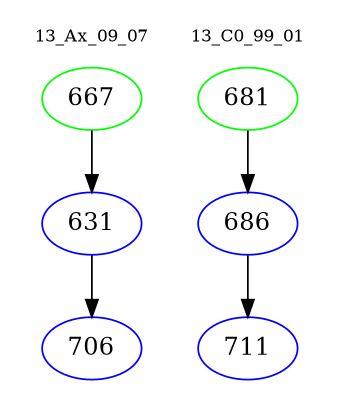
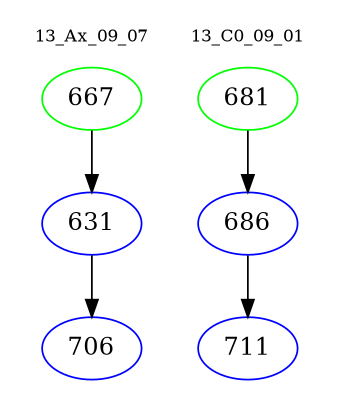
  digraph {
    node [color=blue]
    edge [color=black]
    n1 [color=green label=667]
    n2 [label=631]
    n3 [label=706]
    n4 [color=green label=681]
    n5 [label=686]
    n6 [label=711]
    subgraph cluster_1 {
      color=white
      fontsize=10
      label="13_Ax_09_07"
      n1
      n2
      n3
    }
    subgraph cluster_2 {
      color=white
      fontsize=10
-     label="13_C0_99_01"
+     label="13_C0_09_01"
      n4
      n5
      n6
    }
    n1 -> n2
    n2 -> n3
    n4 -> n5
    n5 -> n6
  }
